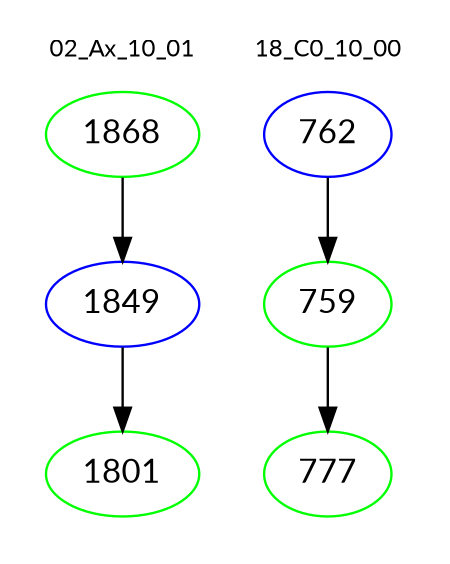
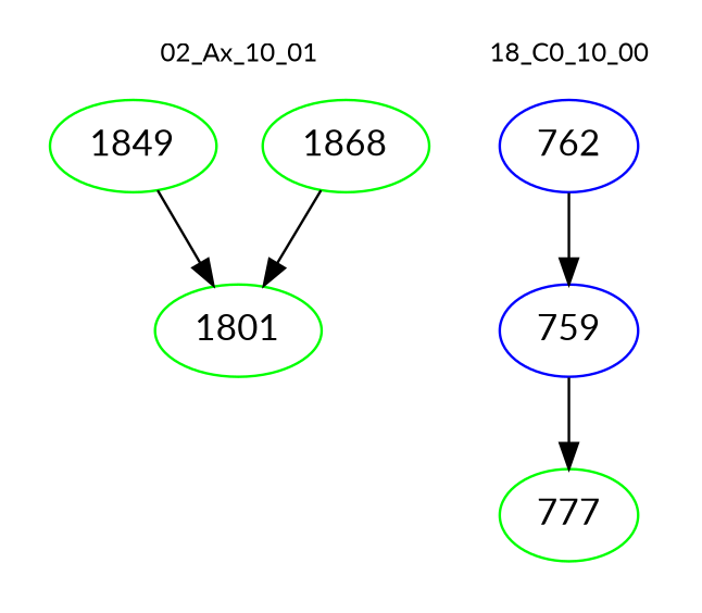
  digraph {
    fontname=Lato
    node [color=green fontname=Lato]
    edge [color=black fontname=Lato]
    n1 [label=1868]
-   n2 [color=blue label=1849]
+   n2 [label=1849]
    n3 [label=1801]
    n4 [color=blue label=762]
-   n5 [label=759]
+   n5 [color=blue label=759]
    n6 [label=777]
    subgraph cluster_1 {
      color=white
      fontsize=10
      label="02_Ax_10_01"
      n1
      n2
      n3
    }
    subgraph cluster_2 {
      color=white
      fontsize=10
      label="18_C0_10_00"
      n4
      n5
      n6
    }
-   n1 -> n2
+   n1 -> n3
    n2 -> n3
    n4 -> n5
    n5 -> n6
  }
